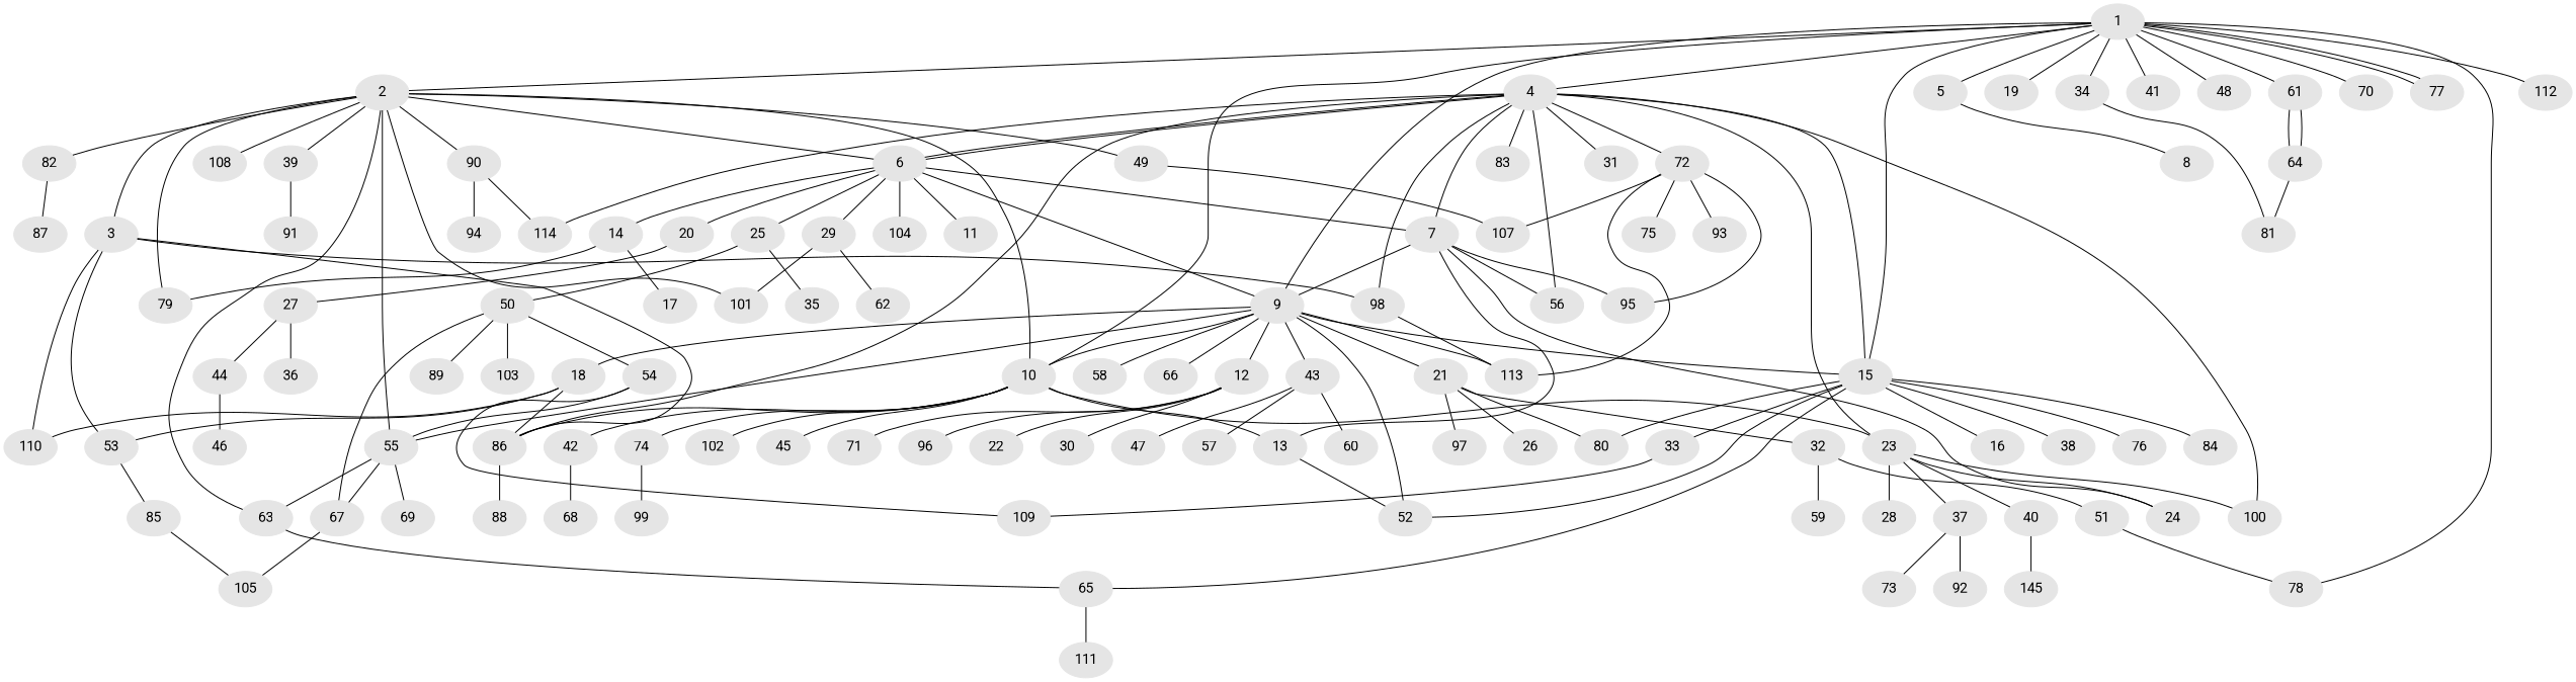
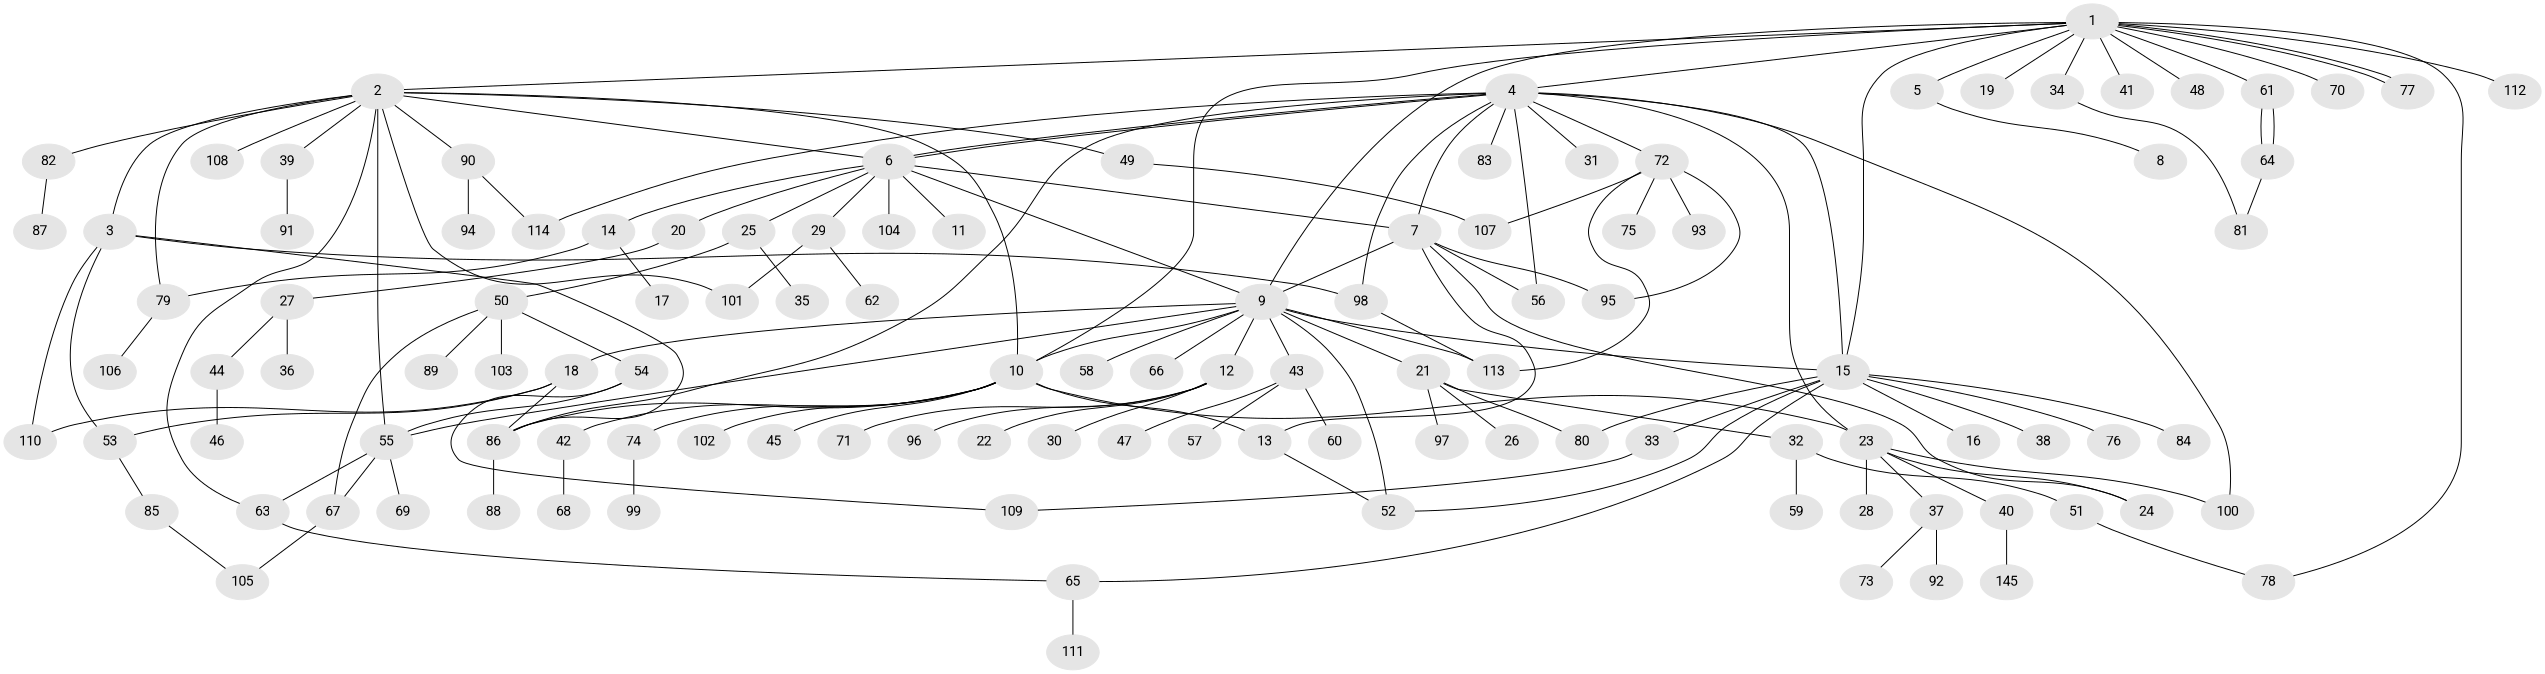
  graph {
    fontname=Roboto
    node [color=gray90 fontname=Roboto style=filled]
    edge [fontname=Roboto]
    1
    2
    4
    5
    9
    10
    15
    19
    34
    41
    48
    61
    70
    77
    78
    112
    3
    6
    39
    49
    55
    63
    79
    82
    90
    101
    108
    86
    98
    7
    23
    31
    56
    72
    83
    100
    114
    8
    12
    18
    21
    43
    52
    58
    66
    113
    13
    42
    45
    74
    102
    16
    33
    38
    65
    76
    80
    84
    81
    64
    53
    110
    11
    14
    20
    25
    29
    104
    91
    107
    67
    69
+   106
    87
    94
    85
    88
    24
    95
    28
    37
    40
    75
    93
    17
    27
    35
    50
    62
    22
    30
    71
    96
    26
    32
    97
    36
    44
    47
    57
    60
    68
    99
    109
    111
    51
    59
    73
    92
    n110 [label=145]
    54
    89
    103
    46
    105
    1 -- 2
    1 -- 4
    1 -- 5
    1 -- 9
    1 -- 10
    1 -- 15
    1 -- 19
    1 -- 34
    1 -- 41
    1 -- 48
    1 -- 61
    1 -- 70
    1 -- 77
    1 -- 77
    1 -- 78
    1 -- 112
    2 -- 10
    2 -- 3
    2 -- 6
    2 -- 39
    2 -- 49
    2 -- 55
    2 -- 63
    2 -- 79
    2 -- 82
    2 -- 90
    2 -- 101
    2 -- 108
    4 -- 15
    4 -- 6
    4 -- 6
    4 -- 86
    4 -- 98
    4 -- 7
    4 -- 23
    4 -- 31
    4 -- 56
    4 -- 72
    4 -- 83
    4 -- 100
    4 -- 114
    5 -- 8
    9 -- 10
    9 -- 15
    9 -- 55
    9 -- 12
    9 -- 18
    9 -- 21
    9 -- 43
    9 -- 52
    9 -- 58
    9 -- 66
    9 -- 113
    10 -- 86
    10 -- 23
    10 -- 13
    10 -- 42
    10 -- 45
    10 -- 74
    10 -- 102
    15 -- 52
    15 -- 16
    15 -- 33
    15 -- 38
    15 -- 65
    15 -- 76
    15 -- 80
    15 -- 84
    34 -- 81
    61 -- 64
    61 -- 64
    3 -- 86
    3 -- 98
    3 -- 53
    3 -- 110
    6 -- 9
    6 -- 7
    6 -- 11
    6 -- 14
    6 -- 20
    6 -- 25
    6 -- 29
    6 -- 104
    39 -- 91
    49 -- 107
    55 -- 63
    55 -- 67
    55 -- 69
    63 -- 65
+   79 -- 106
    82 -- 87
    90 -- 114
    90 -- 94
    86 -- 88
    98 -- 113
    7 -- 9
    7 -- 56
    7 -- 13
    7 -- 24
    7 -- 95
    23 -- 100
    23 -- 24
    23 -- 28
    23 -- 37
    23 -- 40
    72 -- 113
    72 -- 107
    72 -- 95
    72 -- 75
    72 -- 93
    12 -- 22
    12 -- 30
    12 -- 71
    12 -- 96
    18 -- 86
    18 -- 53
    18 -- 110
    21 -- 80
    21 -- 26
    21 -- 32
    21 -- 97
    43 -- 47
    43 -- 57
    43 -- 60
    13 -- 52
    42 -- 68
    74 -- 99
    33 -- 109
    65 -- 111
    64 -- 81
    53 -- 85
    14 -- 79
    14 -- 17
    20 -- 27
    25 -- 35
    25 -- 50
    29 -- 101
    29 -- 62
    67 -- 105
    85 -- 105
    37 -- 73
    37 -- 92
    40 -- n110
    27 -- 36
    27 -- 44
    50 -- 67
    50 -- 54
    50 -- 89
    50 -- 103
    32 -- 51
    32 -- 59
    44 -- 46
    51 -- 78
    54 -- 55
    54 -- 109
  }
